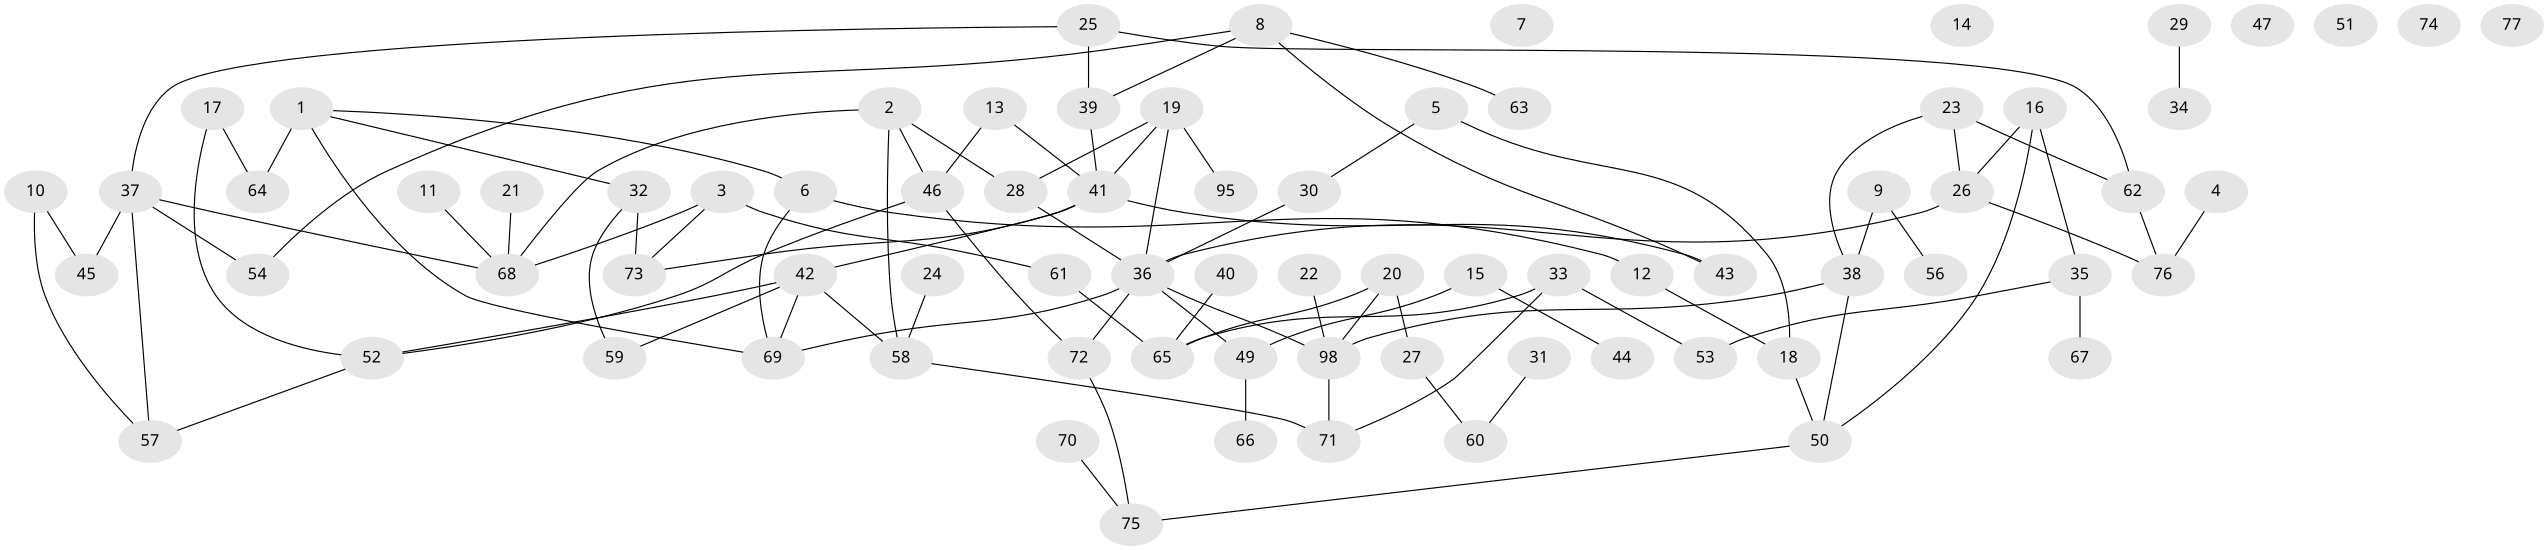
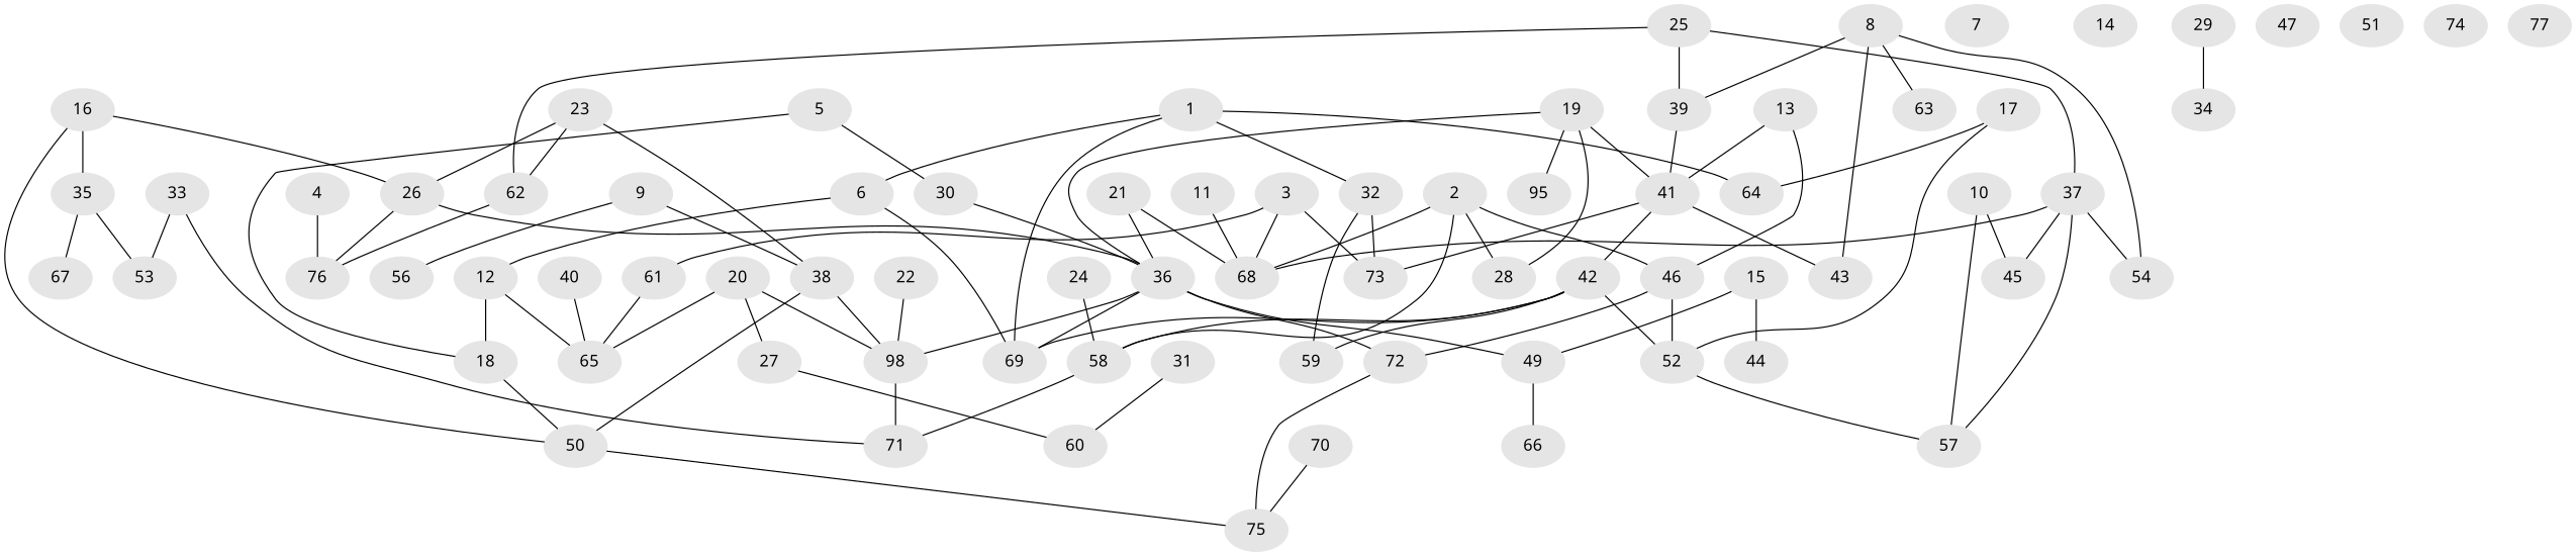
  graph {
    fontname="Noto Sans"
    node [color=gray90 fontname="Noto Sans" style=filled]
    edge [fontname="Noto Sans"]
    1
    6
    32
    64
    69
    12
    73
    59
    2
    28
    46
    58
    68
    52
    72
    71
    3
    61
    65
    4
    76
    5
    18
    30
    50
    36
    7
    8
    39
    43
    54
    63
    41
    9
    38
    56
    n37 [label=98]
    10
    45
    57
    11
    13
    42
    14
    15
    44
    49
    66
    16
    26
    35
    53
    67
    75
    17
    19
    n57 [label=95]
    20
    27
    60
    21
    22
    23
    62
    24
    25
    37
    29
    34
    31
    33
    40
    47
    51
    70
    74
    77
    1 -- 6
    1 -- 32
    1 -- 64
    1 -- 69
    6 -- 69
    6 -- 12
    32 -- 73
    32 -- 59
    12 -- 18
    2 -- 28
    2 -- 46
    2 -- 58
    2 -- 68
    46 -- 52
    46 -- 72
    58 -- 71
    52 -- 57
    72 -- 75
    3 -- 73
    3 -- 68
    3 -- 61
    61 -- 65
    4 -- 76
    5 -- 18
    5 -- 30
    18 -- 50
    30 -- 36
    50 -- 75
    36 -- 69
    36 -- 72
    36 -- n37
    36 -- 49
    8 -- 39
    8 -- 43
    8 -- 54
    8 -- 63
    39 -- 41
    41 -- 73
    41 -- 43
    41 -- 42
    9 -- 38
    9 -- 56
    38 -- 50
    38 -- n37
    n37 -- 71
    10 -- 45
    10 -- 57
    11 -- 68
    13 -- 46
    13 -- 41
    42 -- 69
    42 -- 59
    42 -- 58
    42 -- 52
    15 -- 44
    15 -- 49
    49 -- 66
    16 -- 50
    16 -- 26
    16 -- 35
    26 -- 76
    26 -- 36
    35 -- 53
    35 -- 67
    17 -- 64
    17 -- 52
    19 -- 28
    19 -- 36
    19 -- 41
    19 -- n57
    20 -- 65
    20 -- n37
    20 -- 27
    27 -- 60
    21 -- 68
-   28 -- 36
+   21 -- 36
    22 -- n37
    23 -- 38
    23 -- 26
    23 -- 62
    62 -- 76
    24 -- 58
    25 -- 39
    25 -- 62
    25 -- 37
    37 -- 68
    37 -- 54
    37 -- 45
    37 -- 57
    29 -- 34
    31 -- 60
    33 -- 71
-   33 -- 65
+   12 -- 65
    33 -- 53
    40 -- 65
    70 -- 75
  }
